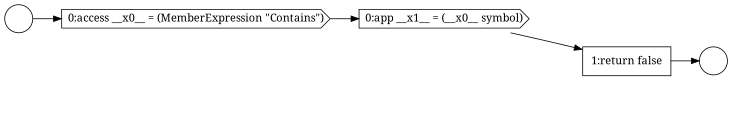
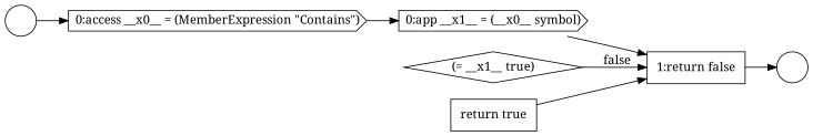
  digraph {
    fontname="Noto Serif"
    rankdir=LR
    node [color=black fillcolor=white fontname="Noto Serif" shape=none style=filled]
    edge [color=black fontname="Noto Serif"]
    n1 [label=<<font color="black">     <table border="0" cellborder="1" cellspacing="0" cellpadding="10">       <tr><td align="left">1:return false</td></tr>     </table>   </font>> margin=0]
    n2 [label=" " shape=circle]
    n3 [label=<<font color="black">0:access __x0__ = (MemberExpression &quot;Contains&quot;)</font>> shape=cds]
    n4 [label=<<font color="black">0:app __x1__ = (__x0__ symbol)</font>> shape=cds]
+   n5 [label=<<font color="black">(= __x1__ true)</font>> shape=diamond]
    n6 [label=" " shape=circle]
+   n7 [label=<<font color="black">     <table border="0" cellborder="1" cellspacing="0" cellpadding="10">       <tr><td align="left">return true</td></tr>     </table>   </font>> margin=0]
    n1 -> n2
    n3 -> n4
    n4 -> n1
+   n5 -> n1 [label=<<font color="black">false</font>>]
    n6 -> n3
+   n7 -> n1
  }
